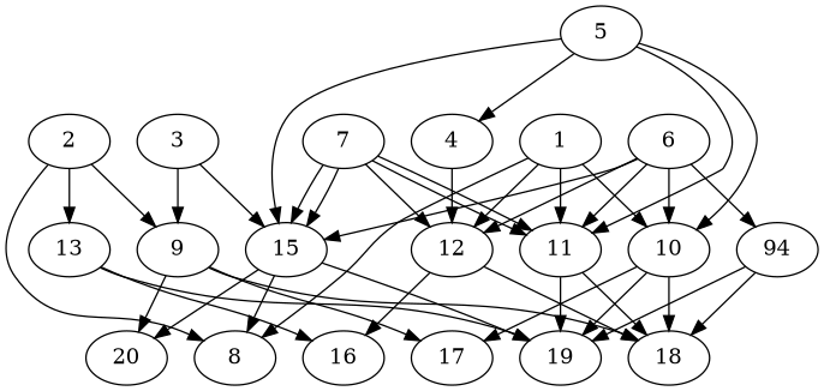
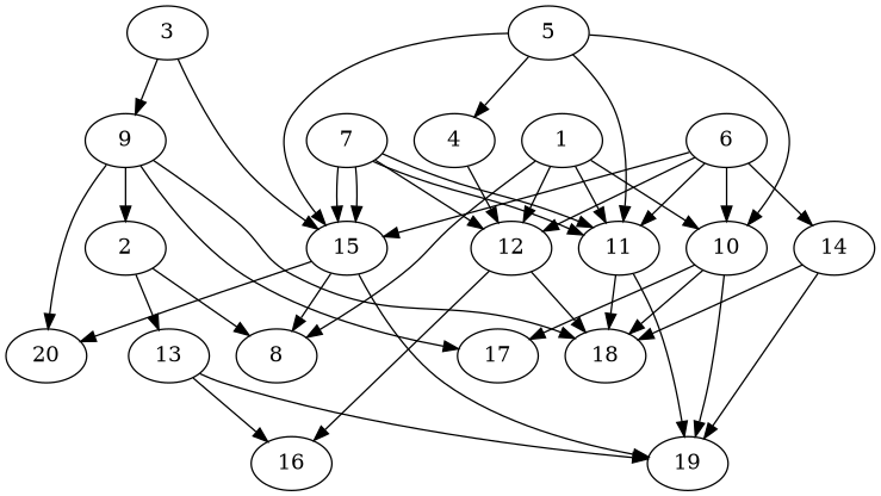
  digraph {
    node [alpha=0.12]
    1 [expect_size=33562624]
    8 [alpha=0.10 expect_size=35793920]
    10 [expect_size=24684544]
    11 [alpha=0.05 expect_size=41698304]
    12 [alpha=0.05 expect_size=22882304]
    17 [alpha=0.08 expect_size=8435712]
    18 [alpha=0.13 expect_size=36262912]
    19 [alpha=0.01 expect_size=11847680]
    16 [alpha=0.16 expect_size=26525696]
    2 [alpha=0.07 expect_size=18338816]
    9 [alpha=0.01 expect_size=52188160]
    13 [alpha=0.19 expect_size=39243776]
    20 [alpha=0.18 expect_size=13683712]
    3 [alpha=0.16 expect_size=45016064]
    15 [alpha=0.09 expect_size=37714944]
    4 [alpha=0.04 expect_size=10221568]
    5 [alpha=0.15 expect_size=5470208]
    6 [expect_size=45241344]
-   14 [alpha=0.02 expect_size=29384704 label=94]
+   14 [alpha=0.02 expect_size=29384704]
    7 [expect_size=46368768]
    1 -> 8
    1 -> 10
    1 -> 11
    1 -> 12
    10 -> 17
    10 -> 18
    10 -> 19
    11 -> 18
    11 -> 19
    12 -> 18
    12 -> 16
    2 -> 8
-   2 -> 9
+   9 -> 2
    2 -> 13
    9 -> 17
    9 -> 18
    9 -> 20
    13 -> 19
    13 -> 16
    3 -> 9
    3 -> 15
    15 -> 8
    15 -> 19
    15 -> 20
    4 -> 12
    5 -> 10
    5 -> 11
    5 -> 15
    5 -> 4
    6 -> 10
    6 -> 11
    6 -> 12
    6 -> 15
    6 -> 14
    14 -> 18
    14 -> 19
    7 -> 11
    7 -> 11
    7 -> 12
    7 -> 15
    7 -> 15
  }
